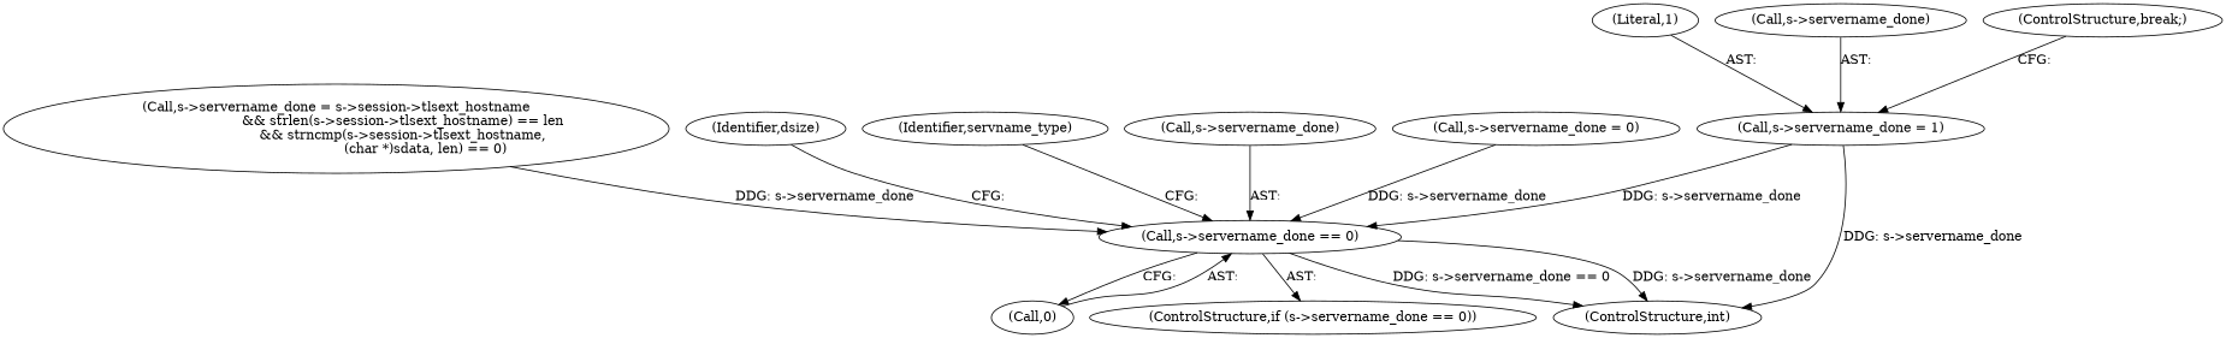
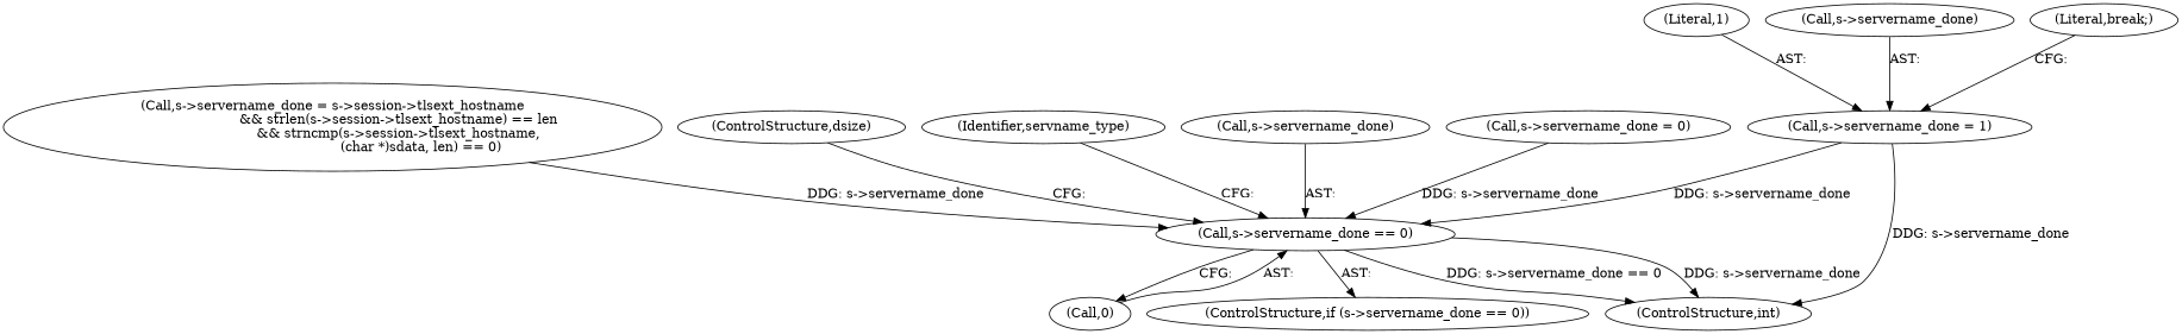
  digraph {
    n1 [label="(Call,s->servername_done = 1)"]
    n2 [label="(Call,s->servername_done == 0)"]
    n3 [label="(ControlStructure,int)"]
    n4 [label="(Call,0)"]
    n5 [label="(ControlStructure,if (s->servername_done == 0))"]
    n6 [label="(Literal,1)"]
    n7 [label="(Call,s->servername_done = s->session->tlsext_hostname\n                                && strlen(s->session->tlsext_hostname) == len\n                                && strncmp(s->session->tlsext_hostname,\n                                           (char *)sdata, len) == 0)"]
-   n8 [label="(Identifier,dsize)"]
+   n8 [label="(ControlStructure,dsize)"]
    n9 [label="(Identifier,servname_type)"]
    n10 [label="(Call,s->servername_done)"]
    n11 [label="(Call,s->servername_done = 0)"]
    n12 [label="(Call,s->servername_done)"]
-   n13 [label="(ControlStructure,break;)"]
+   n13 [label="(Literal,break;)"]
    n1 -> n2 [label="DDG: s->servername_done"]
    n1 -> n3 [label="DDG: s->servername_done"]
    n2 -> n3 [label="DDG: s->servername_done"]
    n2 -> n3 [label="DDG: s->servername_done == 0"]
    n2 -> n4 [label="CFG: "]
    n2 -> n5 [label="AST: "]
    n4 -> n2 [label="AST: "]
    n6 -> n1 [label="AST: "]
    n7 -> n2 [label="DDG: s->servername_done"]
    n8 -> n2 [label="CFG: "]
    n9 -> n2 [label="CFG: "]
    n10 -> n2 [label="AST: "]
    n11 -> n2 [label="DDG: s->servername_done"]
    n12 -> n1 [label="AST: "]
    n13 -> n1 [label="CFG: "]
  }
